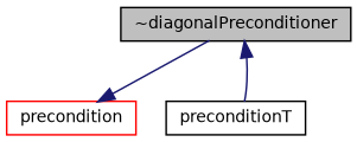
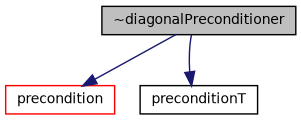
  digraph {
    rankdir=TB
    node [color=black fontname=Helvetica fontsize=10 shape=record]
    edge [color=midnightblue fontname=Helvetica fontsize=10 labelfontname=Helvetica labelfontsize=10 style=solid]
    n1 [fillcolor=grey75 fontcolor=black height=0.2 label="~diagonalPreconditioner" style=filled width=0.4]
    n2 [color=red height=0.2 label=precondition width=0.4]
    n3 [height=0.2 label=preconditionT width=0.4]
    n1 -> n2
-   n3 -> n1
+   n1 -> n3
  }
